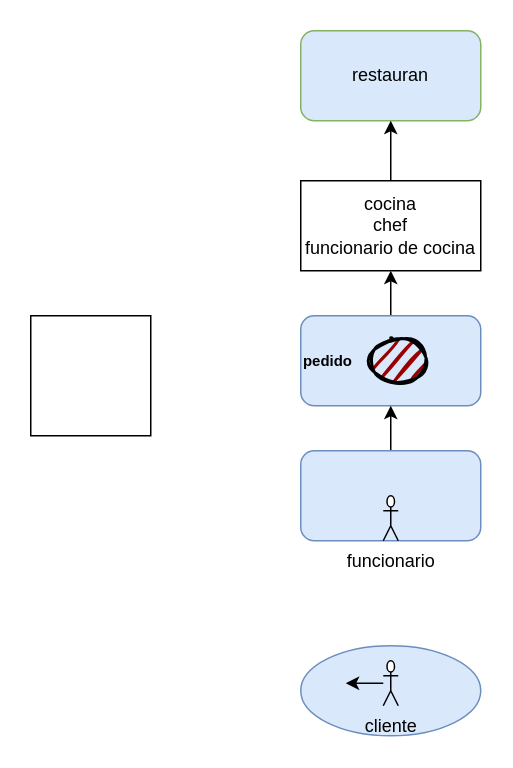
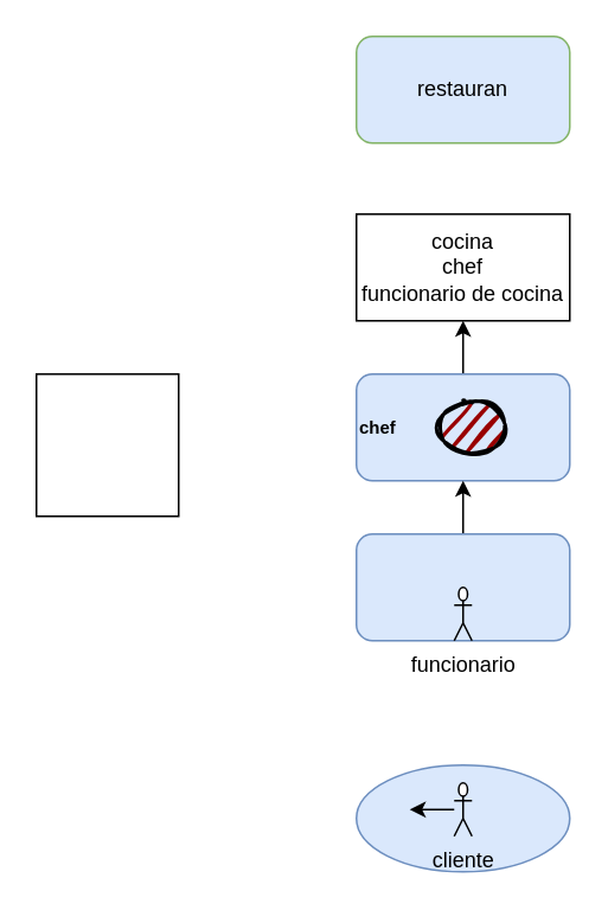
  <mxCell id="0" />
  <mxCell id="1" parent="0" />
  <mxCell id="2" value="" style="whiteSpace=wrap;html=1;aspect=fixed;" vertex="1" parent="1"><mxGeometry x="20" y="210" width="80" height="80" as="geometry" /></mxCell>
  <mxCell id="3" value="restauran" style="rounded=1;whiteSpace=wrap;html=1;fillColor=#dae8fc;strokeColor=#82b366;" vertex="1" parent="1"><mxGeometry x="200" width="120" height="60" as="geometry" y="20" /></mxCell>
  <mxCell id="4" value="" style="edgeStyle=orthogonalEdgeStyle;rounded=0;orthogonalLoop=1;jettySize=auto;html=1;" edge="1" parent="1" source="5" target="9"><mxGeometry relative="1" as="geometry" /></mxCell>
- <mxCell id="5" value="&lt;h5&gt;pedido&lt;/h5&gt;" style="rounded=1;whiteSpace=wrap;html=1;fillColor=#dae8fc;strokeColor=#6c8ebf;align=left;" vertex="1" parent="1"><mxGeometry x="200" y="210" width="120" height="60" as="geometry" /></mxCell>
+ <mxCell id="5" value="&lt;h5&gt;chef&lt;/h5&gt;" style="rounded=1;whiteSpace=wrap;html=1;fillColor=#dae8fc;strokeColor=#6c8ebf;align=left;" vertex="1" parent="1"><mxGeometry x="200" y="210" width="120" height="60" as="geometry" /></mxCell>
  <mxCell id="6" value="" style="edgeStyle=orthogonalEdgeStyle;rounded=0;orthogonalLoop=1;jettySize=auto;html=1;" edge="1" parent="1" source="7" target="5"><mxGeometry relative="1" as="geometry" /></mxCell>
  <mxCell id="7" value="" style="rounded=1;whiteSpace=wrap;html=1;fillColor=#dae8fc;strokeColor=#6c8ebf;" vertex="1" parent="1"><mxGeometry x="200" y="300" width="120" height="60" as="geometry" /></mxCell>
- <mxCell id="8" value="" style="edgeStyle=orthogonalEdgeStyle;rounded=0;orthogonalLoop=1;jettySize=auto;html=1;" edge="1" parent="1" source="9" target="3"><mxGeometry relative="1" as="geometry" /></mxCell>
  <mxCell id="9" value="cocina&lt;br&gt;chef&lt;br&gt;funcionario de cocina" style="whiteSpace=wrap;html=1;" vertex="1" parent="1"><mxGeometry x="200" y="120" width="120" height="60" as="geometry" /></mxCell>
  <mxCell id="10" value="" style="whiteSpace=wrap;html=1;shape=ellipse;perimeter=ellipsePerimeter;fillColor=#dae8fc;strokeColor=#6c8ebf;rounded=1;" vertex="1" parent="1"><mxGeometry x="200" y="430" width="120" height="60" as="geometry" /></mxCell>
  <mxCell id="11" value="" style="edgeStyle=orthogonalEdgeStyle;rounded=0;orthogonalLoop=1;jettySize=auto;html=1;" edge="1" parent="1" source="12"><mxGeometry relative="1" as="geometry"><mxPoint x="230" y="455" as="targetPoint" /></mxGeometry></mxCell>
  <mxCell id="12" value="cliente" style="shape=umlActor;verticalLabelPosition=bottom;verticalAlign=top;html=1;outlineConnect=0;" vertex="1" parent="1"><mxGeometry x="255" y="440" width="10" height="30" as="geometry" /></mxCell>
  <mxCell id="13" value="funcionario" style="shape=umlActor;verticalLabelPosition=bottom;verticalAlign=top;html=1;outlineConnect=0;" vertex="1" parent="1"><mxGeometry x="255" y="330" width="10" height="30" as="geometry" /></mxCell>
  <mxCell id="14" value="" style="ellipse;whiteSpace=wrap;html=1;strokeWidth=2;fillWeight=2;hachureGap=8;fillColor=#990000;fillStyle=dots;sketch=1;align=left;" vertex="1" parent="1"><mxGeometry x="245" y="225" width="40" height="30" as="geometry" /></mxCell>
